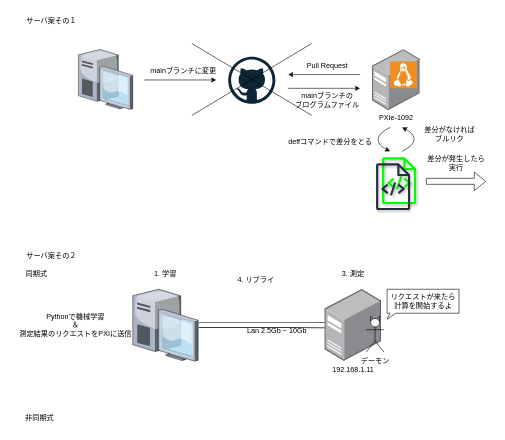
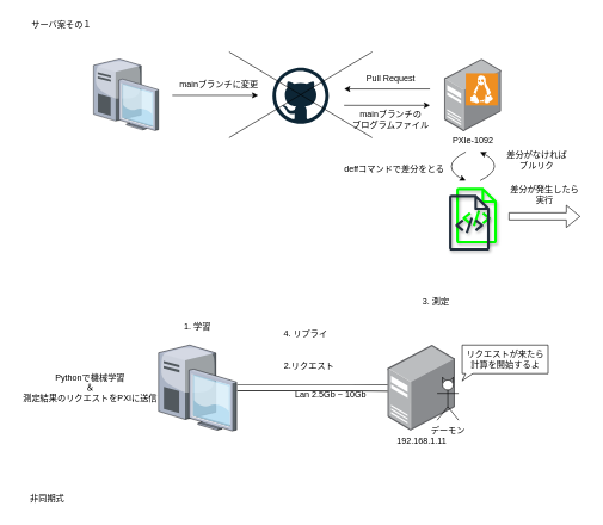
  <mxCell id="0" />
  <mxCell id="1" parent="0" />
  <mxCell id="2" value="" style="shape=callout;whiteSpace=wrap;html=1;perimeter=calloutPerimeter;position2=0;size=10;position=0.04;base=10;" parent="1" vertex="1"><mxGeometry x="645" y="482" width="120" height="50" as="geometry" /></mxCell>
  <mxCell id="3" value="" style="verticalLabelPosition=bottom;sketch=0;aspect=fixed;html=1;verticalAlign=top;strokeColor=none;align=center;outlineConnect=0;shape=mxgraph.citrix.desktop;" parent="1" vertex="1"><mxGeometry x="130" y="82" width="90.82" height="100" as="geometry" /></mxCell>
  <mxCell id="4" value="" style="image;points=[];aspect=fixed;html=1;align=center;shadow=0;dashed=0;image=img/lib/allied_telesis/computer_and_terminals/Server_Desktop.svg;" parent="1" vertex="1"><mxGeometry x="620" y="82" width="80" height="101.41" as="geometry" /></mxCell>
  <mxCell id="5" value="" style="shadow=0;dashed=0;html=1;strokeColor=none;fillColor=#EF8F21;labelPosition=center;verticalLabelPosition=bottom;verticalAlign=top;align=center;outlineConnect=0;shape=mxgraph.veeam.linux;" parent="1" vertex="1"><mxGeometry x="650" y="102" width="44.8" height="44.8" as="geometry" /></mxCell>
  <mxCell id="6" value="PXIe-1092" style="text;whiteSpace=wrap;html=1;" parent="1" vertex="1"><mxGeometry x="630" y="183.41" width="60" height="20" as="geometry" /></mxCell>
  <mxCell id="7" value="" style="dashed=0;outlineConnect=0;html=1;align=center;labelPosition=center;verticalLabelPosition=bottom;verticalAlign=top;shape=mxgraph.weblogos.github;aspect=fixed;" parent="1" vertex="1"><mxGeometry x="380" y="94.11" width="78.59" height="78.59" as="geometry" /></mxCell>
  <mxCell id="8" value="" style="endArrow=classic;html=1;rounded=0;" parent="1" edge="1"><mxGeometry width="50" height="50" relative="1" as="geometry"><mxPoint x="240" y="132.9" as="sourcePoint" /><mxPoint x="360" y="132.9" as="targetPoint" /></mxGeometry></mxCell>
  <mxCell id="9" value="mainブランチに変更" style="text;html=1;align=center;verticalAlign=middle;resizable=0;points=[];autosize=1;strokeColor=none;fillColor=none;" parent="1" vertex="1"><mxGeometry x="240" y="102" width="130" height="30" as="geometry" /></mxCell>
  <mxCell id="10" value="" style="endArrow=classic;html=1;rounded=0;" parent="1" edge="1"><mxGeometry width="50" height="50" relative="1" as="geometry"><mxPoint x="480" y="146.8" as="sourcePoint" /><mxPoint x="600" y="146.8" as="targetPoint" /></mxGeometry></mxCell>
  <mxCell id="11" value="" style="endArrow=classic;html=1;rounded=0;" parent="1" edge="1"><mxGeometry width="50" height="50" relative="1" as="geometry"><mxPoint x="600" y="123.9" as="sourcePoint" /><mxPoint x="480" y="123.9" as="targetPoint" /></mxGeometry></mxCell>
  <mxCell id="12" value="Pull Request" style="text;html=1;align=center;verticalAlign=middle;resizable=0;points=[];autosize=1;strokeColor=none;fillColor=none;" parent="1" vertex="1"><mxGeometry x="500" y="94.11" width="90" height="30" as="geometry" /></mxCell>
  <mxCell id="13" value="mainブランチの&lt;br&gt;プログラムファイル" style="text;html=1;align=center;verticalAlign=middle;resizable=0;points=[];autosize=1;strokeColor=none;fillColor=none;" parent="1" vertex="1"><mxGeometry x="480" y="146.8" width="130" height="40" as="geometry" /></mxCell>
  <mxCell id="14" value="deffコマンドで差分をとる" style="text;html=1;align=center;verticalAlign=middle;resizable=0;points=[];autosize=1;strokeColor=none;fillColor=none;" parent="1" vertex="1"><mxGeometry x="470" y="222" width="160" height="30" as="geometry" /></mxCell>
  <mxCell id="15" value="" style="sketch=0;outlineConnect=0;dashed=0;verticalLabelPosition=bottom;verticalAlign=top;align=center;html=1;fontSize=12;fontStyle=0;aspect=fixed;pointerEvents=1;shape=mxgraph.aws4.source_code;fillColor=#00FF00;strokeColor=#B20000;fontColor=#ffffff;gradientColor=none;shadow=1;textShadow=1;" parent="1" vertex="1"><mxGeometry x="636.5" y="262" width="57" height="78" as="geometry" /></mxCell>
  <mxCell id="16" value="" style="sketch=0;outlineConnect=0;fontColor=#232F3E;gradientColor=none;fillColor=#232F3D;strokeColor=none;dashed=0;verticalLabelPosition=bottom;verticalAlign=top;align=center;html=1;fontSize=12;fontStyle=0;aspect=fixed;pointerEvents=1;shape=mxgraph.aws4.source_code;shadow=1;textShadow=1;" parent="1" vertex="1"><mxGeometry x="626.5" y="272" width="57" height="78" as="geometry" /></mxCell>
  <mxCell id="17" value="" style="shape=flexArrow;endArrow=classic;html=1;rounded=0;" parent="1" edge="1"><mxGeometry width="50" height="50" relative="1" as="geometry"><mxPoint x="710" y="302" as="sourcePoint" /><mxPoint x="810" y="302" as="targetPoint" /></mxGeometry></mxCell>
  <mxCell id="18" value="差分が発生したら&lt;br&gt;実行" style="text;html=1;align=center;verticalAlign=middle;resizable=0;points=[];autosize=1;strokeColor=none;fillColor=none;" parent="1" vertex="1"><mxGeometry x="700" y="252" width="120" height="40" as="geometry" /></mxCell>
  <mxCell id="19" value="" style="curved=1;endArrow=classic;html=1;rounded=0;" parent="1" edge="1"><mxGeometry width="50" height="50" relative="1" as="geometry"><mxPoint x="650" y="212" as="sourcePoint" /><mxPoint x="650" y="252" as="targetPoint" /><Array as="points"><mxPoint x="630" y="222" /><mxPoint x="630" y="242" /></Array></mxGeometry></mxCell>
  <mxCell id="20" value="" style="curved=1;endArrow=classic;html=1;rounded=0;" parent="1" edge="1"><mxGeometry width="50" height="50" relative="1" as="geometry"><mxPoint x="670" y="252" as="sourcePoint" /><mxPoint x="670" y="212" as="targetPoint" /><Array as="points"><mxPoint x="690" y="242" /><mxPoint x="690" y="222" /></Array></mxGeometry></mxCell>
  <mxCell id="21" value="差分がなければ&lt;br&gt;プルリク" style="text;html=1;align=center;verticalAlign=middle;resizable=0;points=[];autosize=1;strokeColor=none;fillColor=none;" parent="1" vertex="1"><mxGeometry x="693.5" y="203.41" width="110" height="40" as="geometry" /></mxCell>
  <mxCell id="22" value="サーバ案その１" style="text;html=1;align=center;verticalAlign=middle;resizable=0;points=[];autosize=1;strokeColor=none;fillColor=none;" parent="1" vertex="1"><mxGeometry x="30" y="20" width="110" height="30" as="geometry" /></mxCell>
  <mxCell id="23" value="" style="endArrow=none;html=1;rounded=0;" parent="1" edge="1"><mxGeometry width="50" height="50" relative="1" as="geometry"><mxPoint x="319.3" y="192" as="sourcePoint" /><mxPoint x="519.3" y="72" as="targetPoint" /></mxGeometry></mxCell>
  <mxCell id="24" value="" style="endArrow=none;html=1;rounded=0;" parent="1" edge="1"><mxGeometry width="50" height="50" relative="1" as="geometry"><mxPoint x="519.3" y="192" as="sourcePoint" /><mxPoint x="319.3" y="72" as="targetPoint" /></mxGeometry></mxCell>
- <mxCell id="25" value="サーバ案その２" style="text;html=1;align=center;verticalAlign=middle;resizable=0;points=[];autosize=1;strokeColor=none;fillColor=none;" parent="1" vertex="1"><mxGeometry x="30" y="412" width="110" height="30" as="geometry" /></mxCell>
  <mxCell id="26" value="" style="verticalLabelPosition=bottom;sketch=0;aspect=fixed;html=1;verticalAlign=top;strokeColor=none;align=center;outlineConnect=0;shape=mxgraph.citrix.desktop;" parent="1" vertex="1"><mxGeometry x="220.82" y="482" width="108.99" height="120" as="geometry" /></mxCell>
  <mxCell id="27" value="" style="image;points=[];aspect=fixed;html=1;align=center;shadow=0;dashed=0;image=img/lib/allied_telesis/computer_and_terminals/Server_Desktop.svg;" parent="1" vertex="1"><mxGeometry x="540.82" y="482" width="94.67" height="120" as="geometry" /></mxCell>
  <mxCell id="28" value="" style="shape=filledEdge;curved=0;rounded=0;fixDash=1;endArrow=none;strokeWidth=10;fillColor=#ffffff;edgeStyle=orthogonalEdgeStyle;html=1;" parent="1" edge="1"><mxGeometry width="60" height="40" relative="1" as="geometry"><mxPoint x="330.82" y="541.5" as="sourcePoint" /><mxPoint x="540.82" y="542" as="targetPoint" /><Array as="points"><mxPoint x="490" y="542" /><mxPoint x="490" y="542" /></Array></mxGeometry></mxCell>
  <mxCell id="29" value="192.168.1.11" style="text;html=1;align=center;verticalAlign=middle;resizable=0;points=[];autosize=1;strokeColor=none;fillColor=none;" parent="1" vertex="1"><mxGeometry x="543.16" y="602" width="90" height="30" as="geometry" /></mxCell>
  <mxCell id="30" value="Lan 2.5Gb ~ 10Gb" style="text;html=1;align=center;verticalAlign=middle;resizable=0;points=[];autosize=1;strokeColor=none;fillColor=none;" parent="1" vertex="1"><mxGeometry x="400.82" y="537" width="120" height="30" as="geometry" /></mxCell>
- <mxCell id="31" value="同期式" style="text;html=1;align=center;verticalAlign=middle;resizable=0;points=[];autosize=1;strokeColor=none;fillColor=none;" parent="1" vertex="1"><mxGeometry x="30" y="442" width="60" height="30" as="geometry" /></mxCell>
  <mxCell id="32" value="非同期式" style="text;html=1;align=center;verticalAlign=middle;resizable=0;points=[];autosize=1;strokeColor=none;fillColor=none;" parent="1" vertex="1"><mxGeometry x="30" y="682" width="70" height="30" as="geometry" /></mxCell>
  <mxCell id="33" value="リクエストが来たら&lt;div&gt;計算を開始するよ&lt;/div&gt;" style="text;html=1;align=center;verticalAlign=middle;resizable=0;points=[];autosize=1;strokeColor=none;fillColor=none;" parent="1" vertex="1"><mxGeometry x="640" y="482" width="130" height="40" as="geometry" /></mxCell>
  <mxCell id="34" value="" style="group" parent="1" vertex="1" connectable="0"><mxGeometry x="610" y="527" width="30" height="60" as="geometry" /></mxCell>
  <mxCell id="35" value="デーモン&lt;div&gt;&lt;br&gt;&lt;/div&gt;" style="shape=umlActor;verticalLabelPosition=bottom;verticalAlign=top;html=1;outlineConnect=0;" parent="34" vertex="1"><mxGeometry y="3.75" width="30" height="56.25" as="geometry" /></mxCell>
  <mxCell id="36" value="" style="endArrow=none;html=1;rounded=0;" parent="34" edge="1"><mxGeometry width="50" height="50" relative="1" as="geometry"><mxPoint x="7.5" y="7.5" as="sourcePoint" /><mxPoint x="11.25" y="3.75" as="targetPoint" /><Array as="points"><mxPoint x="7.5" /></Array></mxGeometry></mxCell>
  <mxCell id="37" value="" style="endArrow=none;html=1;rounded=0;" parent="34" edge="1"><mxGeometry width="50" height="50" relative="1" as="geometry"><mxPoint x="18.75" y="3.75" as="sourcePoint" /><mxPoint x="22.5" y="7.5" as="targetPoint" /><Array as="points"><mxPoint x="22.5" /></Array></mxGeometry></mxCell>
  <mxCell id="38" value="Pythonで機械学習&lt;br&gt;＆&lt;br&gt;測定結果のリクエストをPXIに送信" style="text;html=1;align=center;verticalAlign=middle;resizable=0;points=[];autosize=1;strokeColor=none;fillColor=none;" parent="1" vertex="1"><mxGeometry x="20.31" y="512" width="210" height="60" as="geometry" /></mxCell>
  <mxCell id="39" value="1. 学習" style="text;html=1;align=center;verticalAlign=middle;resizable=0;points=[];autosize=1;strokeColor=none;fillColor=none;" parent="1" vertex="1"><mxGeometry x="245.32" y="442" width="60" height="30" as="geometry" /></mxCell>
- <mxCell id="41" value="3. 測定" style="text;html=1;align=center;verticalAlign=middle;resizable=0;points=[];autosize=1;strokeColor=none;fillColor=none;" parent="1" vertex="1"><mxGeometry x="558.16" y="442" width="60" height="30" as="geometry" /></mxCell>
+ <mxCell id="40" value="2.リクエスト" style="text;html=1;align=center;verticalAlign=middle;resizable=0;points=[];autosize=1;strokeColor=none;fillColor=none;" parent="1" vertex="1"><mxGeometry x="385.82" y="497" width="90" height="30" as="geometry" /></mxCell>
+ <mxCell id="41" value="3. 測定" style="text;html=1;align=center;verticalAlign=middle;resizable=0;points=[];autosize=1;strokeColor=none;fillColor=none;" parent="1" vertex="1"><mxGeometry x="578.16" y="407" width="60" height="30" as="geometry" /></mxCell>
  <mxCell id="42" value="4. リプライ" style="text;html=1;align=center;verticalAlign=middle;resizable=0;points=[];autosize=1;strokeColor=none;fillColor=none;" parent="1" vertex="1"><mxGeometry x="385.82" y="452" width="80" height="30" as="geometry" /></mxCell>
